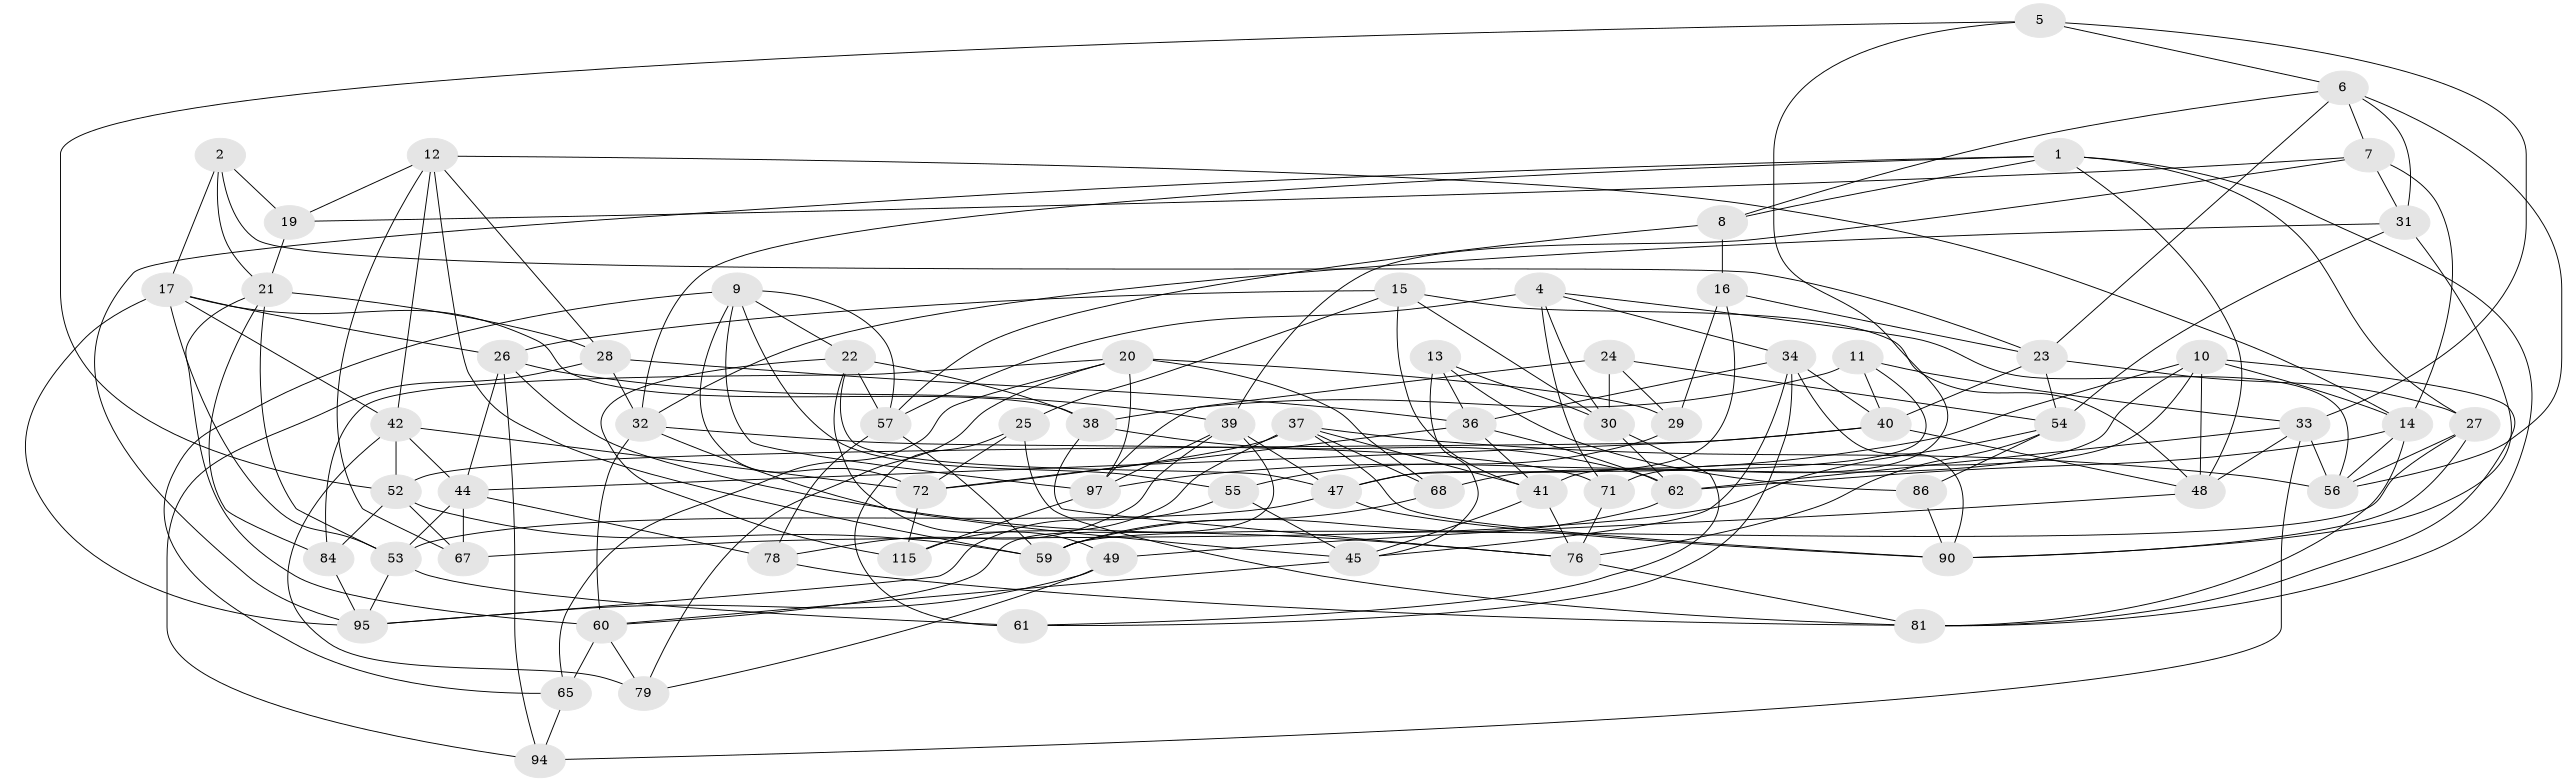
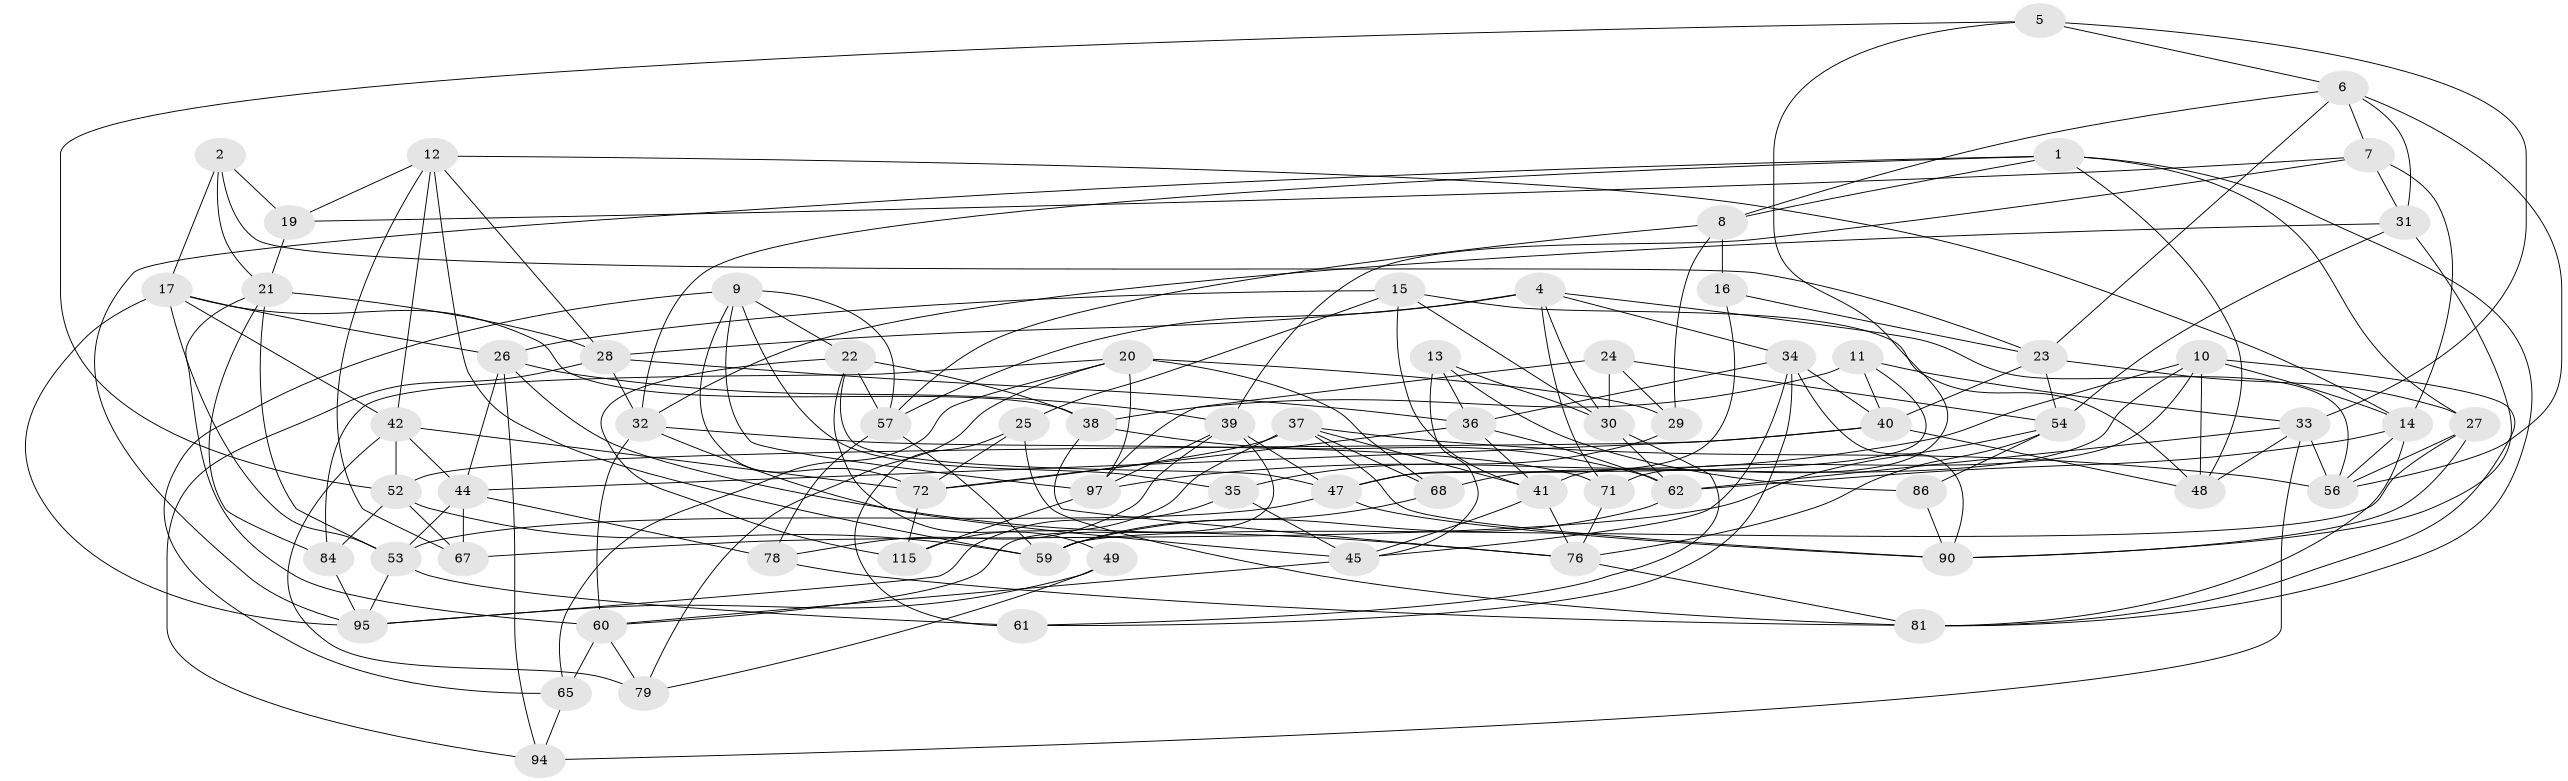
  graph {
    node [color=gray90 style=filled]
    1 [super="+3"]
    8
    27
    32 [super="+100"]
    48 [super="+91"]
    81 [super="+99"]
    95 [super="+105"]
    57 [super="+66"]
    16
    56 [super="+93"]
    n11 [label=59 super="+107"]
    90 [super="+109"]
    71
    45 [super="+113"]
    60 [super="+89"]
    49
    17 [super="+104"]
    42 [super="+88"]
    26 [super="+87"]
    38
    53 [super="+98"]
    2
    19
    21 [super="+83"]
    23 [super="+106"]
    28 [super="+70"]
    84
    40 [super="+50"]
    54 [super="+101"]
    4 [super="+111"]
    30 [super="+80"]
    34 [super="+51"]
    36 [super="+59"]
    94
    62 [super="+85"]
    61
    78
    76 [super="+112"]
    6 [super="+103"]
    7 [super="+18"]
    31 [super="+75"]
    5
    33 [super="+108"]
    41 [super="+74"]
    52 [super="+102"]
    67
    14 [super="+43"]
    39 [super="+58"]
    97 [super="+110"]
    n50 [label=47 super="+96"]
    29
    9 [super="+77"]
    22 [super="+63"]
-   35 [label=55]
+   35
    65
    72 [super="+114"]
    115
    10 [super="+82"]
    68
    15 [super="+73"]
    25
    11
    44 [super="+55"]
    12 [super="+64"]
    79
    13
    86
    20 [super="+92"]
    24
    37 [super="+47"]
    1 -- 8
    1 -- 27
    1 -- 32
    1 -- 48
    1 -- 81
    1 -- 95
    8 -- 57
    8 -- 16
    27 -- 56
    27 -- n11
    27 -- 90
    32 -- 71
    32 -- 45
    32 -- 60
-   48 -- 49
    57 -- n11
    57 -- 78
    16 -- 23
    16 -- n50
-   16 -- 29
+   8 -- 29
    71 -- 76
    45 -- 60
    60 -- 65
    60 -- 79
    49 -- 95
    49 -- 79
    17 -- 95
    17 -- 42
    17 -- 26
    17 -- 38
    17 -- 53
    42 -- 52
    42 -- 72
    42 -- 44
    42 -- 79
    26 -- 94
    26 -- 76
    26 -- 39
    26 -- 44
    38 -- 62
    38 -- 76
    53 -- 95
    53 -- 61
    2 -- 17
    2 -- 19
    2 -- 21
    2 -- 23
    19 -- 21
    21 -- 60
    21 -- 53
    21 -- 28
    21 -- 84
    23 -- 27
    23 -- 40
    23 -- 54
    28 -- 32
    28 -- 36
    28 -- 94
    84 -- 95
    40 -- 48
    40 -- 52
    40 -- 44
    54 -- 76
    54 -- 67
    54 -- 86
    4 -- 57
    4 -- 56
    4 -- 71
+   4 -- 28
    4 -- 30
    4 -- 34
    30 -- 62
    30 -- 61
    34 -- 90
    34 -- 45
    34 -- 40
    34 -- 36
    34 -- 61
    36 -- 62
    36 -- 41
    36 -- 72
    62 -- n11
    78 -- 81
    76 -- 81
    6 -- 8
    6 -- 56
    6 -- 23
    6 -- 7
    6 -- 31
    7 -- 19
    7 -- 31 [weight=2]
    7 -- 14
    7 -- 39
    31 -- 32
    31 -- 90
    31 -- 54
    5 -- 6
    5 -- 33
    5 -- 41
    5 -- 52
    33 -- 48
    33 -- 56
    33 -- 94
    33 -- 62
    41 -- 45
    41 -- 76
    52 -- n11
    52 -- 84
    52 -- 67
    14 -- 81
    14 -- 56
    14 -- 62
    39 -- 60
    39 -- 78
    39 -- 97
    39 -- n50
    97 -- 115
    n50 -- 90
    n50 -- 53
    29 -- 35
    9 -- 57
    9 -- 97
    9 -- 22
    9 -- 35
    9 -- 65
    9 -- 72
    22 -- 57
    22 -- 49
    22 -- 38
    22 -- n50
    22 -- 115
    35 -- 95
    35 -- 45
    65 -- 94
    72 -- 115
    10 -- 48
    10 -- 81
    10 -- 71
    10 -- 14
    10 -- 97
    10 -- 68
    68 -- n11
    15 -- 48
    15 -- 26
    15 -- 30
    15 -- 41
    15 -- 25
    25 -- 81
    25 -- 61
    25 -- 72
    11 -- 38
    11 -- 40
    11 -- 33
    11 -- n50
    44 -- 53
    44 -- 78
    44 -- 67
    12 -- n11
    12 -- 42
    12 -- 19
    12 -- 28
    12 -- 67
    12 -- 14
    13 -- 45
    13 -- 30
    13 -- 36
    13 -- 86
    86 -- 90
    20 -- 84
    20 -- 97
    20 -- 29
    20 -- 65
    20 -- 68
    20 -- 79
    24 -- 54
    24 -- 30
    24 -- 97
    24 -- 29
    37 -- 56
    37 -- 90
    37 -- 41
    37 -- 72
    37 -- 115
    37 -- 68
  }
